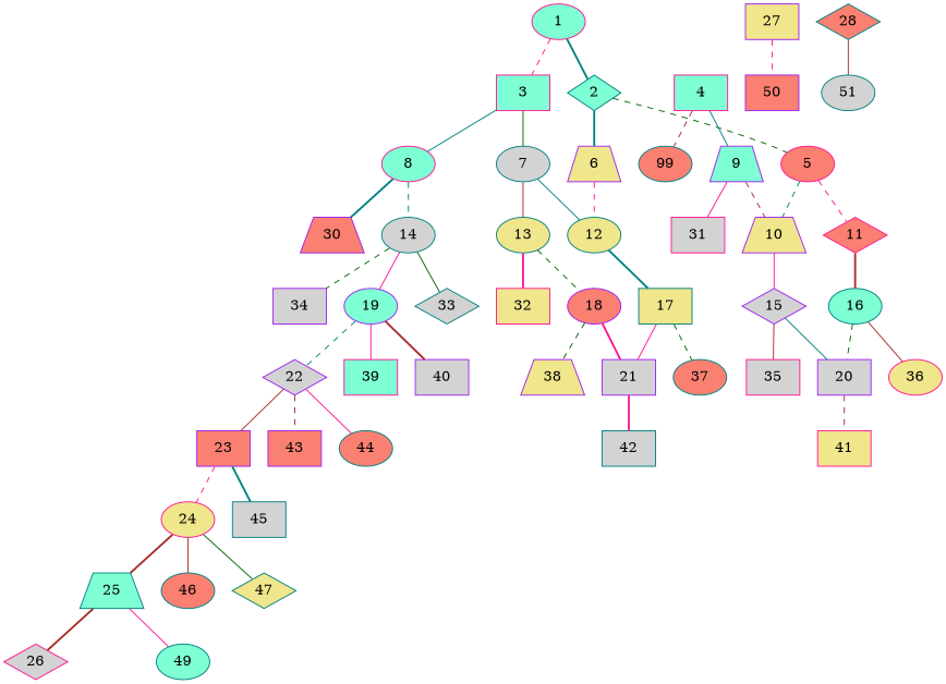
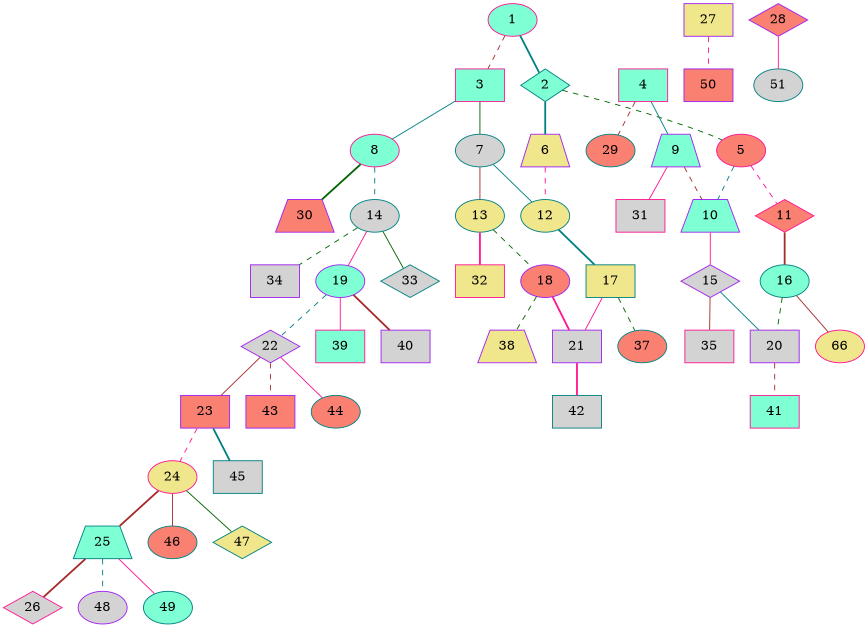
  graph {
    node [chem=H color=teal fillcolor=lightgrey shape=ellipse style=filled]
    edge [color=deeppink style=solid valence=1]
    1 [chem=C color=deeppink fillcolor=aquamarine]
    2 [chem=C fillcolor=aquamarine shape=diamond]
    3 [chem=C color=deeppink fillcolor=aquamarine shape=box]
    5 [chem=C color=deeppink fillcolor=salmon]
    6 [chem=N color=purple fillcolor=khaki shape=trapezium]
    7 [chem=C]
    8 [chem=N color=deeppink fillcolor=aquamarine]
    4 [chem=C color=deeppink fillcolor=aquamarine shape=box]
    9 [chem=C color=purple fillcolor=aquamarine shape=trapezium]
-   29 [fillcolor=salmon label=99]
-   10 [chem=C color=purple fillcolor=khaki shape=trapezium]
+   29 [fillcolor=salmon]
+   10 [chem=C color=purple fillcolor=aquamarine shape=trapezium]
    11 [chem=N color=deeppink fillcolor=salmon shape=diamond]
    12 [chem=C fillcolor=khaki]
    13 [chem=C fillcolor=khaki]
    14 [chem=C]
    30 [color=purple fillcolor=salmon shape=trapezium]
    31 [color=deeppink shape=box]
    15 [chem=C color=purple shape=diamond]
    16 [chem=C fillcolor=aquamarine]
    17 [chem=C fillcolor=khaki shape=box]
    18 [chem=C color=purple fillcolor=salmon]
    32 [color=deeppink fillcolor=khaki shape=box]
    19 [chem=C color=purple fillcolor=aquamarine]
    33 [shape=diamond]
    34 [color=purple shape=box]
    20 [chem=C color=purple shape=box]
    35 [color=deeppink shape=box]
-   36 [color=deeppink fillcolor=khaki]
+   36 [color=deeppink fillcolor=khaki label=66]
    21 [chem=C color=purple shape=box]
    37 [fillcolor=salmon]
    38 [color=purple fillcolor=khaki shape=trapezium]
    22 [chem=C color=purple shape=diamond]
    39 [color=deeppink fillcolor=aquamarine shape=box]
    40 [color=purple shape=box]
-   41 [color=deeppink fillcolor=khaki shape=box]
+   41 [color=deeppink fillcolor=aquamarine shape=box]
    42 [shape=box]
    23 [chem=N color=purple fillcolor=salmon shape=box]
    43 [color=purple fillcolor=salmon shape=box]
    44 [fillcolor=salmon]
    24 [chem=C color=deeppink fillcolor=khaki]
    45 [shape=box]
    25 [chem=C fillcolor=aquamarine shape=trapezium]
    46 [fillcolor=salmon]
    47 [fillcolor=khaki shape=diamond]
    26 [chem=Cl color=deeppink shape=diamond]
+   48 [color=purple]
    49 [fillcolor=aquamarine]
    27 [chem=Cl color=purple fillcolor=khaki shape=box]
    50 [color=purple fillcolor=salmon shape=box]
-   28 [chem=Cl fillcolor=salmon shape=diamond]
+   28 [chem=Cl color=purple fillcolor=salmon shape=diamond]
    51
    1 -- 2 [color=teal style=bold valence=2]
-   1 -- 3 [style=dashed]
+   1 -- 3 [color=brown style=dashed]
    2 -- 5 [color=darkgreen style=dashed]
    2 -- 6 [color=teal style=bold]
    3 -- 7 [color=darkgreen valence=2]
    3 -- 8 [color=teal]
    5 -- 10 [color=teal style=dashed valence=2]
    5 -- 11 [style=dashed]
    6 -- 12 [style=dashed valence=2]
    7 -- 12 [color=teal]
    7 -- 13 [color=brown]
    8 -- 14 [color=teal style=dashed]
-   8 -- 30 [color=teal style=bold]
+   8 -- 30 [color=darkgreen style=bold]
    4 -- 9 [color=teal valence=2]
    4 -- 29 [color=brown style=dashed]
    9 -- 10 [color=brown style=dashed]
    9 -- 31
    10 -- 15
    11 -- 16 [color=brown style=bold valence=2]
    12 -- 17 [color=teal style=bold]
    13 -- 18 [color=darkgreen style=dashed valence=2]
    13 -- 32 [style=bold]
    14 -- 19
    14 -- 33 [color=darkgreen]
    14 -- 34 [color=darkgreen style=dashed]
    15 -- 20 [color=teal valence=2]
    15 -- 35 [color=brown]
    16 -- 20 [color=darkgreen style=dashed]
    16 -- 36 [color=brown]
    17 -- 21 [valence=2]
    17 -- 37 [color=darkgreen style=dashed]
    18 -- 21 [style=bold]
    18 -- 38 [color=darkgreen style=dashed]
    19 -- 22 [color=teal style=dashed]
    19 -- 39
    19 -- 40 [color=brown style=bold]
    20 -- 41 [color=brown style=dashed]
    21 -- 42 [style=bold]
    22 -- 23 [color=brown]
    22 -- 43 [color=brown style=dashed]
    22 -- 44
    23 -- 24 [style=dashed]
    23 -- 45 [color=teal style=bold]
    24 -- 25 [color=brown style=bold]
    24 -- 46 [color=brown]
    24 -- 47 [color=darkgreen]
    25 -- 26 [color=brown style=bold]
+   25 -- 48 [color=teal style=dashed]
    25 -- 49
    27 -- 50 [style=dashed]
-   28 -- 51 [color=brown]
+   28 -- 51
  }
